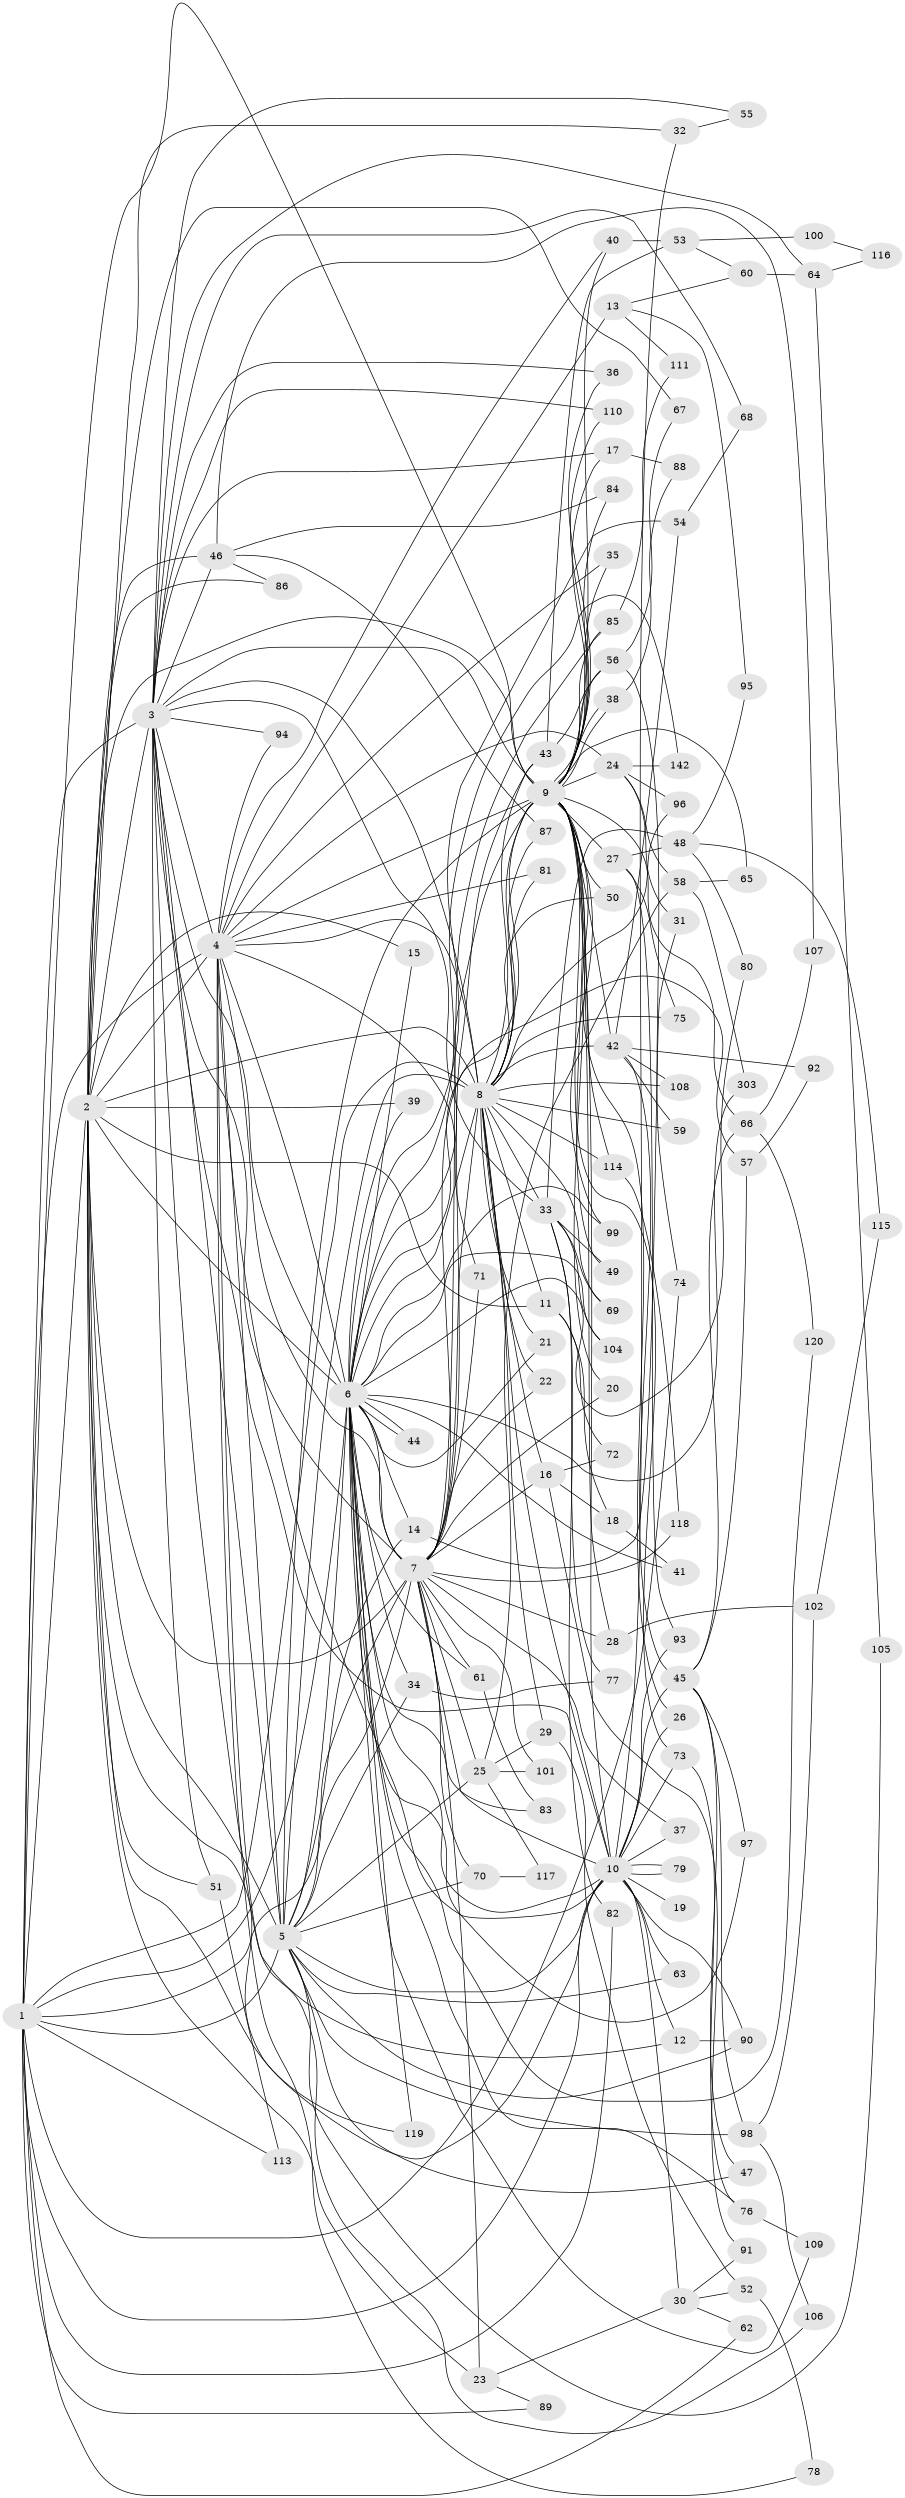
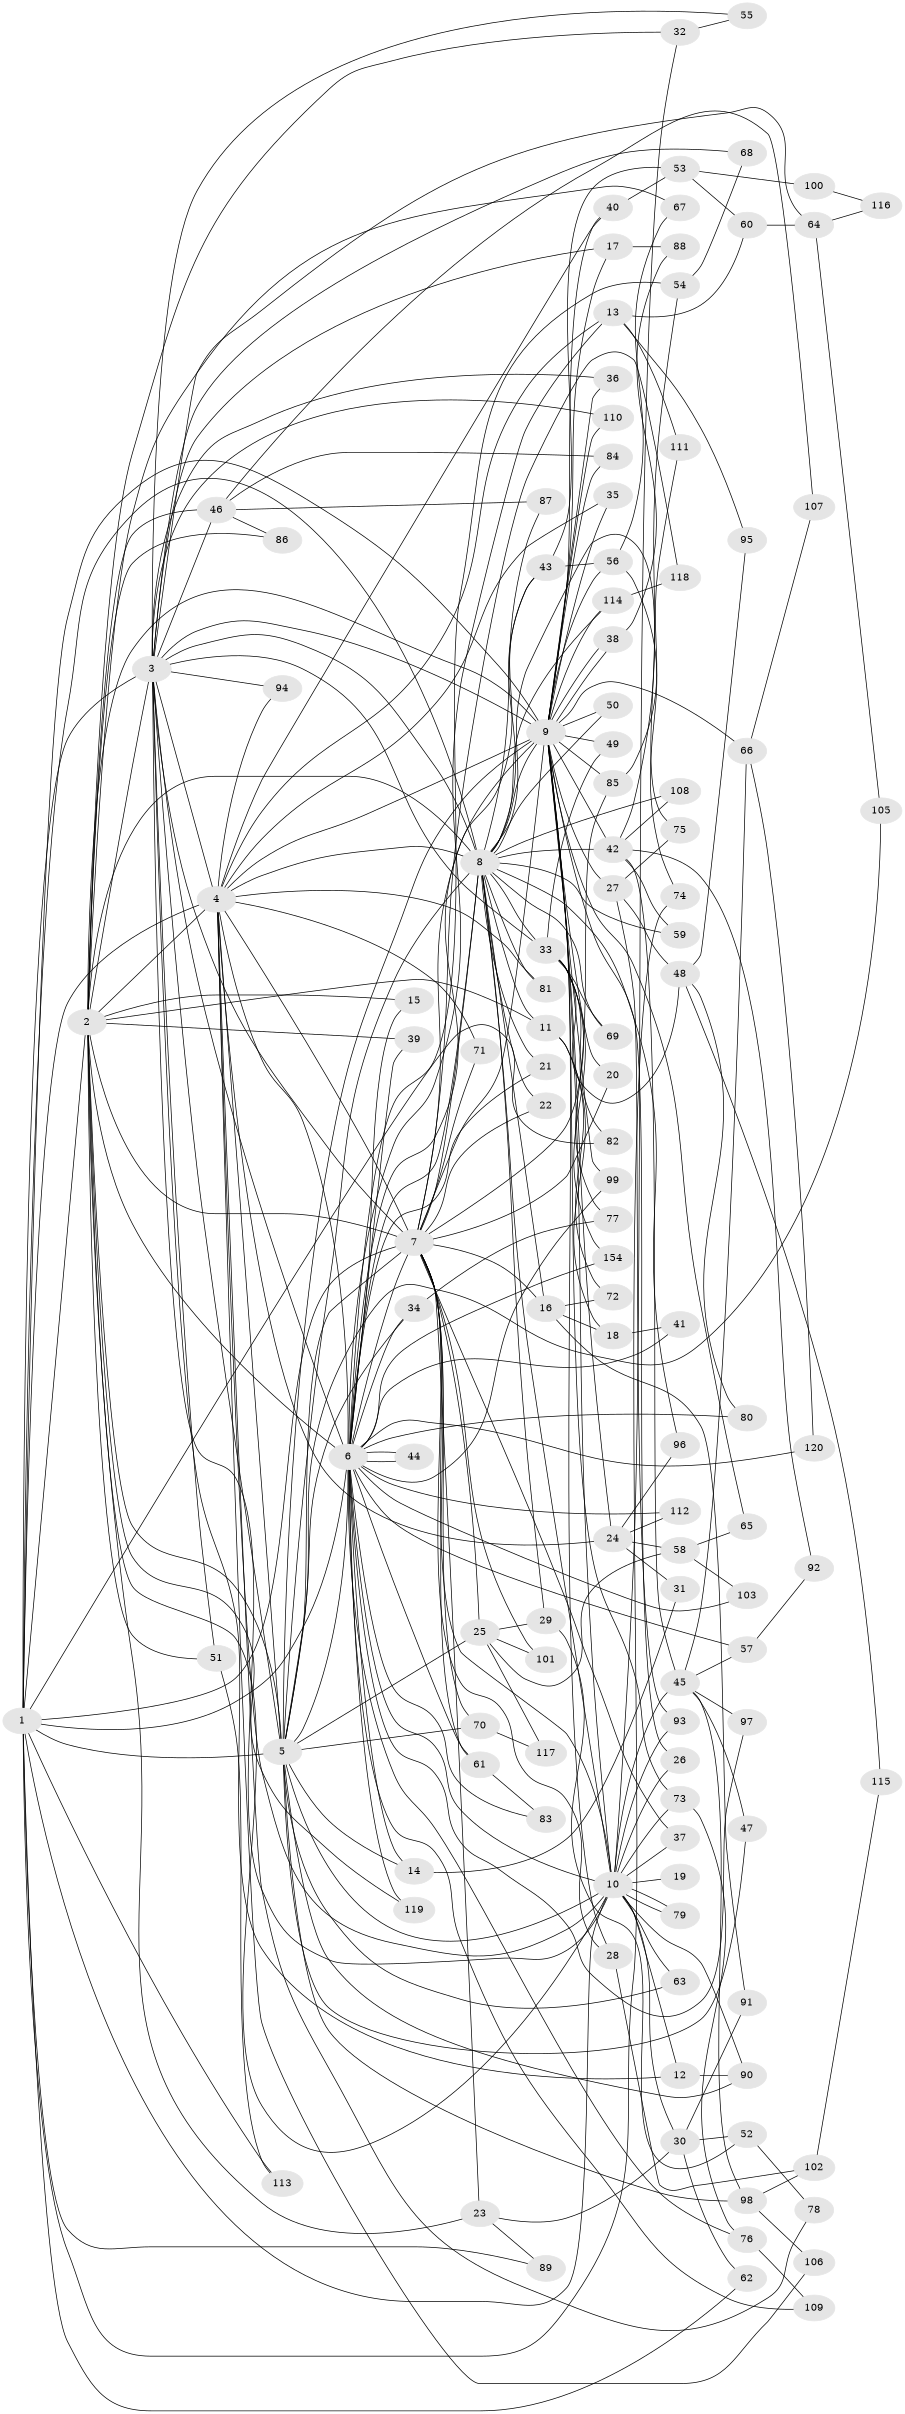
  graph {
    rankdir=LR
    node [color=gray90 style=filled]
    1
    2
    3
    4
    5
    6
    7
    8
    9
    10
    62
    74
    82
    89
    113
    11
    15
    23
    32
    39
    46
    51
    67
    86
    119
    12
    17
    33
    36
    55
    64
    68
    94
    110
    13
    24
    35
    40
    71
    78
    81
    106
    14
    25
    34
    47
    63
    70
    90
    98
    105
    21
    41
    44
    54
    57
    61
    76
    80
    83
    97
    99
-   103 [label=303]
-   104
+   103
+   104 [label=154]
    109
-   112 [label=142]
+   112
    120
    16
    20
    22
    28
    37
    43
    85
    101
    118
    29
    42
    50
    59
    69
    75
    87
    96
    108
    114
    26
    27
    38
    49
    56
    65
    66
    73
    84
    19
    30
    45
    79
    93
    18
    72
    107
    88
    48
    77
    116
    60
    95
    111
    31
    58
    53
    117
    102
    92
    91
    52
    115
    100
    1 -- 2
    1 -- 3
    1 -- 4
    1 -- 5
    1 -- 6
    1 -- 7
    1 -- 8
    1 -- 9
    1 -- 10
    1 -- 62
    1 -- 74
    1 -- 82
    1 -- 89
    1 -- 113
    2 -- 3
    2 -- 4
    2 -- 5
    2 -- 6
    2 -- 7
    2 -- 8
    2 -- 9
    2 -- 10
    2 -- 11
    2 -- 15
    2 -- 23
    2 -- 32
    2 -- 39
    2 -- 46
    2 -- 51
    2 -- 67
    2 -- 86
    2 -- 119
    3 -- 4
    3 -- 5
    3 -- 6
    3 -- 7
    3 -- 8
    3 -- 9
    3 -- 10
    3 -- 46
    3 -- 51
    3 -- 12
    3 -- 17
    3 -- 33
    3 -- 36
    3 -- 55
    3 -- 64
    3 -- 68
    3 -- 94
    3 -- 110
    4 -- 5
    4 -- 6
    4 -- 7
    4 -- 8
    4 -- 9
    4 -- 10
    4 -- 94
    4 -- 13
    4 -- 24
    4 -- 35
    4 -- 40
    4 -- 71
    4 -- 78
    4 -- 81
    4 -- 106
    5 -- 6
    5 -- 7
    5 -- 8
    5 -- 9
    5 -- 10
    5 -- 14
    5 -- 25
    5 -- 34
    5 -- 47
    5 -- 63
    5 -- 70
    5 -- 90
    5 -- 98
    5 -- 105
    6 -- 7
    6 -- 8
    6 -- 9
    6 -- 10
    6 -- 15
    6 -- 39
    6 -- 119
+   6 -- 13
    6 -- 14
    6 -- 34
    6 -- 21
    6 -- 41
    6 -- 44
    6 -- 44
    6 -- 54
    6 -- 57
    6 -- 61
    6 -- 76
    6 -- 80
    6 -- 83
    6 -- 97
    6 -- 99
    6 -- 103
    6 -- 104
    6 -- 109
    6 -- 112
    6 -- 120
    7 -- 8
    7 -- 9
    7 -- 10
    7 -- 23
    7 -- 71
    7 -- 25
    7 -- 70
    7 -- 61
    7 -- 16
    7 -- 20
    7 -- 22
    7 -- 28
    7 -- 37
    7 -- 43
    7 -- 85
    7 -- 101
    7 -- 118
    8 -- 9
    8 -- 10
    8 -- 11
    8 -- 33
    8 -- 81
    8 -- 21
    8 -- 16
    8 -- 22
    8 -- 43
    8 -- 29
    8 -- 42
    8 -- 50
    8 -- 59
    8 -- 69
    8 -- 75
    8 -- 87
    8 -- 96
    8 -- 108
    8 -- 114
    9 -- 10
    9 -- 17
    9 -- 36
    9 -- 110
    9 -- 24
    9 -- 35
    9 -- 40
    9 -- 99
    9 -- 20
    9 -- 28
    9 -- 85
    9 -- 42
    9 -- 50
    9 -- 114
    9 -- 26
    9 -- 27
    9 -- 38
    9 -- 38
    9 -- 49
    9 -- 56
    9 -- 65
    9 -- 66
    9 -- 73
    9 -- 84
    10 -- 32
    10 -- 12
    10 -- 63
    10 -- 90
    10 -- 37
    10 -- 26
    10 -- 73
    10 -- 19
    10 -- 30
    10 -- 45
    10 -- 79
    10 -- 79
    10 -- 93
    11 -- 18
    11 -- 72
    23 -- 89
    23 -- 30
    32 -- 55
    46 -- 86
    46 -- 87
    46 -- 84
    46 -- 107
    51 -- 113
    12 -- 90
    17 -- 88
    33 -- 82
    33 -- 104
    33 -- 69
    33 -- 49
    33 -- 48
    33 -- 77
    64 -- 105
    64 -- 116
    13 -- 60
    13 -- 95
    13 -- 111
    24 -- 112
    24 -- 96
    24 -- 31
    24 -- 58
    40 -- 53
    14 -- 31
    25 -- 101
    25 -- 29
    25 -- 58
    25 -- 117
    34 -- 77
    70 -- 117
    98 -- 106
    98 -- 102
    54 -- 68
    57 -- 92
    61 -- 83
    76 -- 109
    16 -- 18
    16 -- 72
    16 -- 91
    28 -- 102
    43 -- 56
    43 -- 53
    85 -- 111
    29 -- 52
    42 -- 54
    42 -- 59
    42 -- 108
    42 -- 45
    42 -- 92
    114 -- 118
    27 -- 75
    27 -- 93
    27 -- 48
    38 -- 88
    56 -- 74
    56 -- 67
    66 -- 120
    66 -- 107
    73 -- 76
    30 -- 62
    30 -- 91
    30 -- 52
    45 -- 47
    45 -- 98
    45 -- 57
    45 -- 97
    45 -- 66
    18 -- 41
    48 -- 80
    48 -- 95
    48 -- 115
    60 -- 64
    58 -- 103
    58 -- 65
    53 -- 60
    53 -- 100
    102 -- 115
    52 -- 78
    100 -- 116
  }
